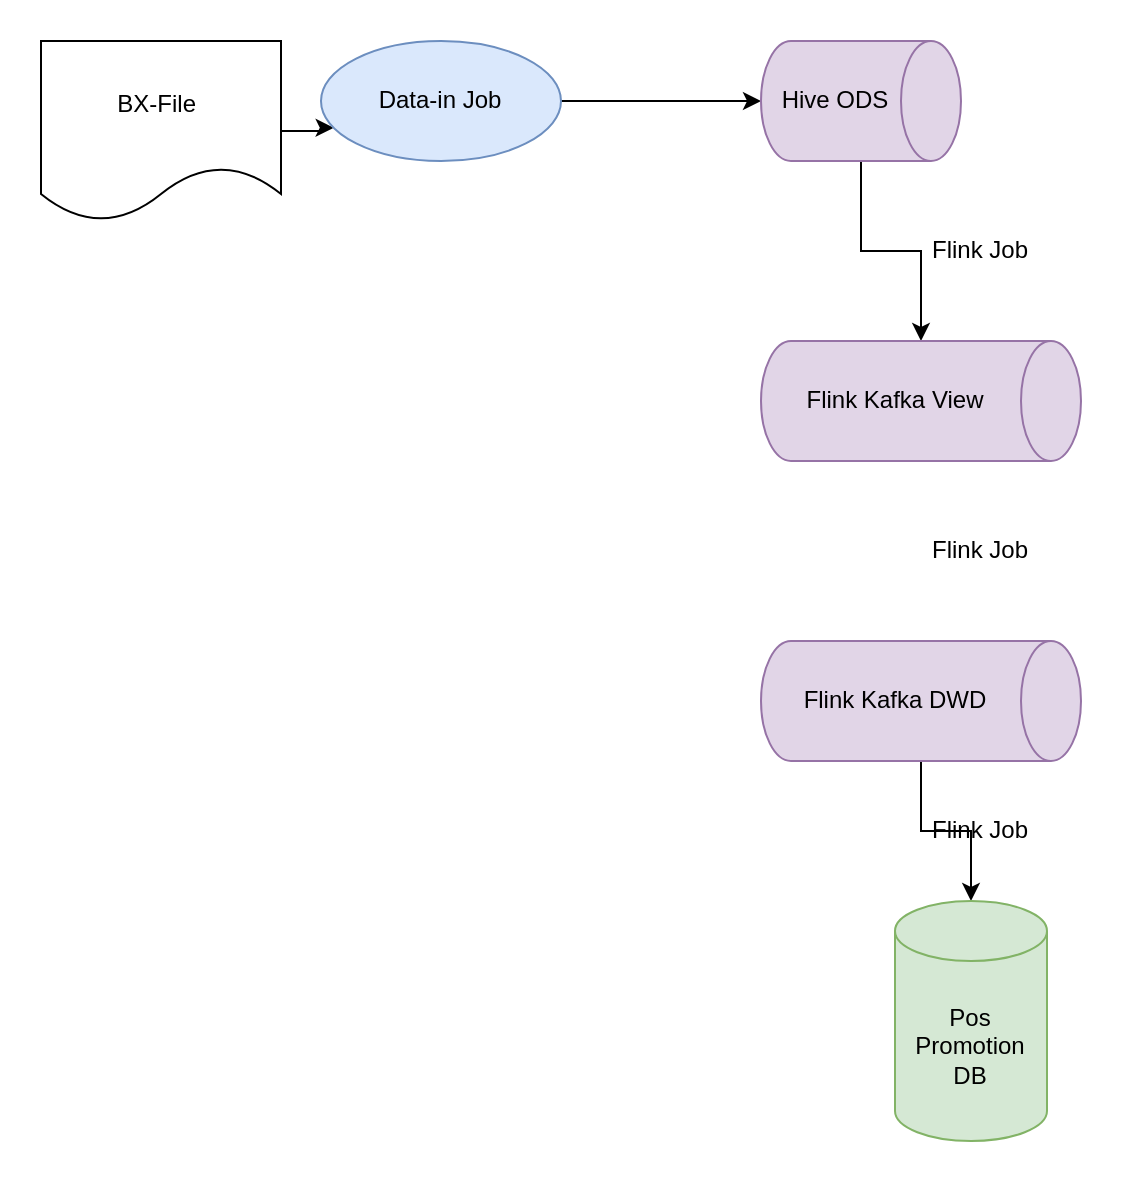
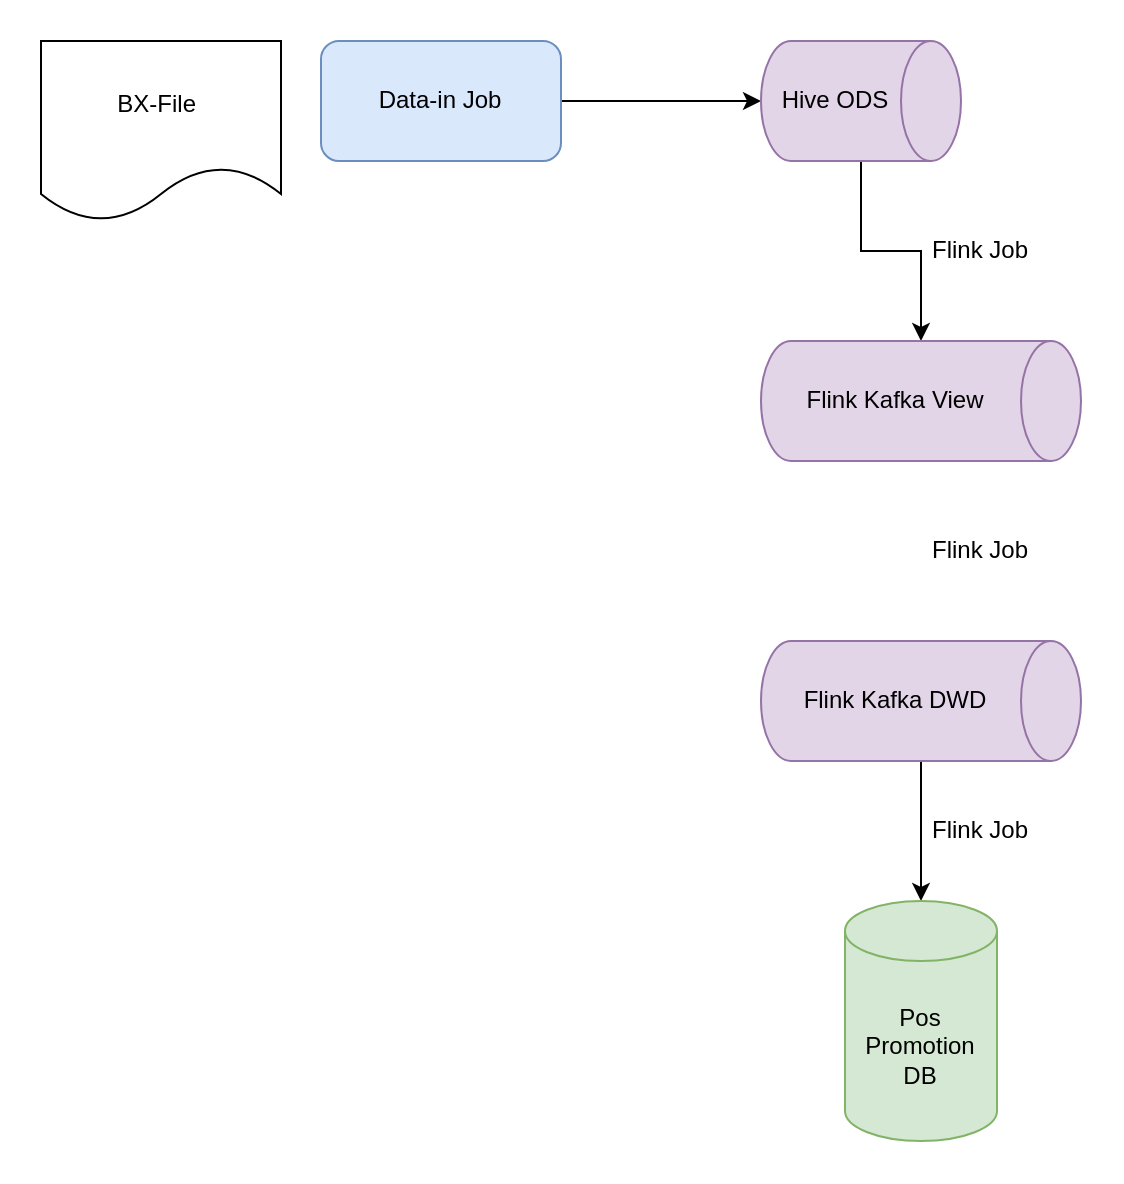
  <mxCell id="0" />
  <mxCell id="1" parent="0" />
- <mxCell id="2" style="edgeStyle=orthogonalEdgeStyle;rounded=0;orthogonalLoop=1;jettySize=auto;html=1;entryX=0;entryY=0.75;entryDx=0;entryDy=0;" parent="1" source="3" target="5" edge="1"><mxGeometry relative="1" as="geometry" /></mxCell>
  <mxCell id="3" value="BX-File&amp;nbsp;" style="shape=document;whiteSpace=wrap;html=1;boundedLbl=1;" parent="1" vertex="1"><mxGeometry x="20" y="20" width="120" height="90" as="geometry" /></mxCell>
  <mxCell id="4" style="edgeStyle=orthogonalEdgeStyle;rounded=0;orthogonalLoop=1;jettySize=auto;html=1;entryX=0.5;entryY=1;entryDx=0;entryDy=0;entryPerimeter=0;" parent="1" source="5" target="7" edge="1"><mxGeometry relative="1" as="geometry" /></mxCell>
- <mxCell id="5" value="Data-in Job" style="ellipse;whiteSpace=wrap;html=1;fillColor=#dae8fc;strokeColor=#6c8ebf;" parent="1" vertex="1"><mxGeometry x="160" y="20" width="120" height="60" as="geometry" /></mxCell>
+ <mxCell id="5" value="Data-in Job" style="rounded=1;whiteSpace=wrap;html=1;fillColor=#dae8fc;strokeColor=#6c8ebf;" parent="1" vertex="1"><mxGeometry x="160" y="20" width="120" height="60" as="geometry" /></mxCell>
  <mxCell id="6" style="edgeStyle=orthogonalEdgeStyle;rounded=0;orthogonalLoop=1;jettySize=auto;html=1;entryX=0;entryY=0.5;entryDx=0;entryDy=0;entryPerimeter=0;" parent="1" source="7" target="8" edge="1"><mxGeometry relative="1" as="geometry" /></mxCell>
  <mxCell id="7" value="Hive ODS" style="shape=cylinder3;whiteSpace=wrap;html=1;boundedLbl=1;backgroundOutline=1;size=15;direction=south;fillColor=#e1d5e7;strokeColor=#9673a6;" parent="1" vertex="1"><mxGeometry x="380" y="20" width="100" height="60" as="geometry" /></mxCell>
  <mxCell id="8" value="Flink Kafka View" style="shape=cylinder3;whiteSpace=wrap;html=1;boundedLbl=1;backgroundOutline=1;size=15;direction=south;fillColor=#e1d5e7;strokeColor=#9673a6;" parent="1" vertex="1"><mxGeometry x="380" y="170" width="160" height="60" as="geometry" /></mxCell>
  <mxCell id="9" style="edgeStyle=orthogonalEdgeStyle;rounded=0;orthogonalLoop=1;jettySize=auto;html=1;entryX=0.5;entryY=0;entryDx=0;entryDy=0;entryPerimeter=0;" parent="1" source="10" target="13" edge="1"><mxGeometry relative="1" as="geometry" /></mxCell>
  <mxCell id="10" value="Flink Kafka DWD" style="shape=cylinder3;whiteSpace=wrap;html=1;boundedLbl=1;backgroundOutline=1;size=15;direction=south;fillColor=#e1d5e7;strokeColor=#9673a6;" parent="1" vertex="1"><mxGeometry x="380" y="320" width="160" height="60" as="geometry" /></mxCell>
  <mxCell id="11" value="Flink Job" style="text;html=1;strokeColor=none;fillColor=none;align=center;verticalAlign=middle;whiteSpace=wrap;rounded=0;" parent="1" vertex="1"><mxGeometry x="460" y="260" width="60" height="30" as="geometry" /></mxCell>
  <mxCell id="12" value="Flink Job" style="text;html=1;strokeColor=none;fillColor=none;align=center;verticalAlign=middle;whiteSpace=wrap;rounded=0;" parent="1" vertex="1"><mxGeometry x="460" y="399.5" width="60" height="30" as="geometry" /></mxCell>
- <mxCell id="13" value="Pos Promotion DB" style="shape=cylinder3;whiteSpace=wrap;html=1;boundedLbl=1;backgroundOutline=1;size=15;fillColor=#d5e8d4;strokeColor=#82b366;" parent="1" vertex="1"><mxGeometry x="447" y="450" width="76" height="120" as="geometry" /></mxCell>
+ <mxCell id="13" value="Pos Promotion DB" style="shape=cylinder3;whiteSpace=wrap;html=1;boundedLbl=1;backgroundOutline=1;size=15;fillColor=#d5e8d4;strokeColor=#82b366;" parent="1" vertex="1"><mxGeometry x="422" y="450" width="76" height="120" as="geometry" /></mxCell>
  <mxCell id="14" value="Flink Job" style="text;html=1;strokeColor=none;fillColor=none;align=center;verticalAlign=middle;whiteSpace=wrap;rounded=0;" parent="1" vertex="1"><mxGeometry x="460" y="110" width="60" height="30" as="geometry" /></mxCell>
